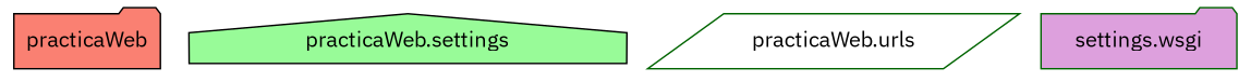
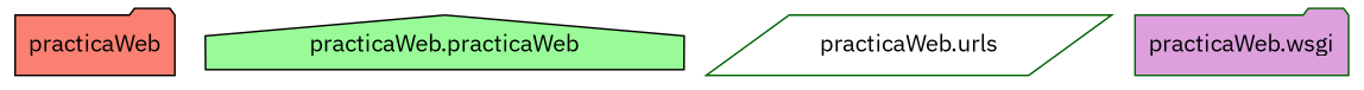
  digraph {
    rankdir=BT
    fontname="IBM Plex Sans"
    node [shape=folder style=filled color=black fontname="IBM Plex Sans"]
    n1 [label=practicaWeb fillcolor=salmon]
-   n2 [label="practicaWeb.settings" shape=house fillcolor=palegreen]
+   n2 [label="practicaWeb.practicaWeb" shape=house fillcolor=palegreen]
    n3 [label="practicaWeb.urls" shape=parallelogram fillcolor=white color=darkgreen]
-   n4 [label="settings.wsgi" fillcolor=plum color=darkgreen]
+   n4 [label="practicaWeb.wsgi" fillcolor=plum color=darkgreen]
  }
